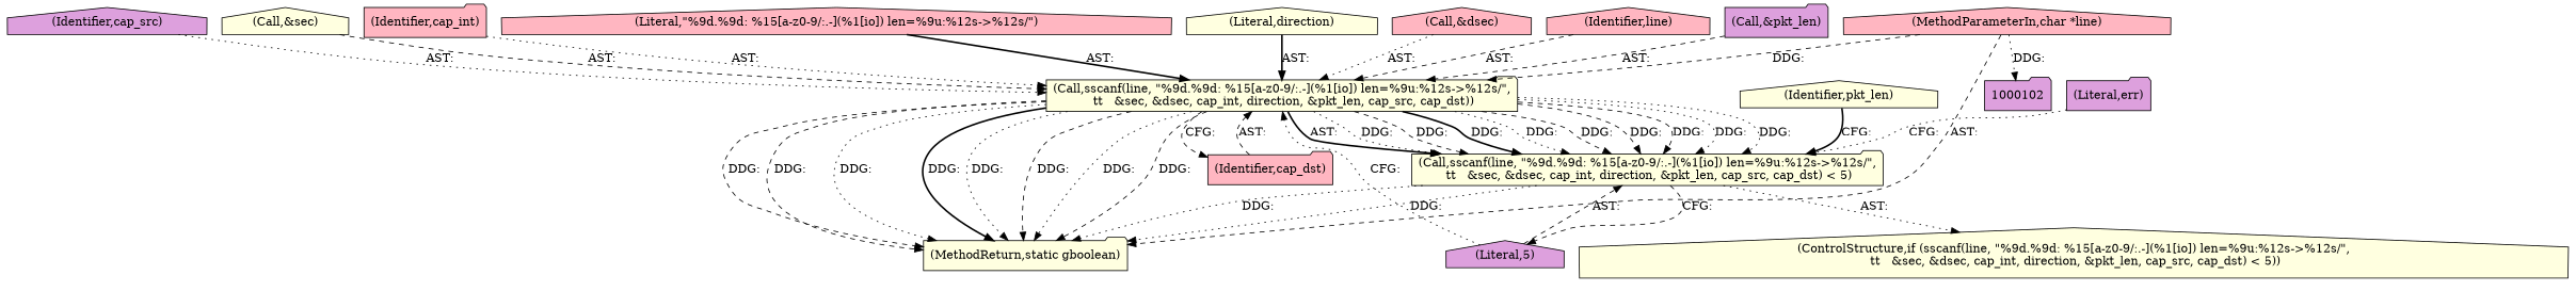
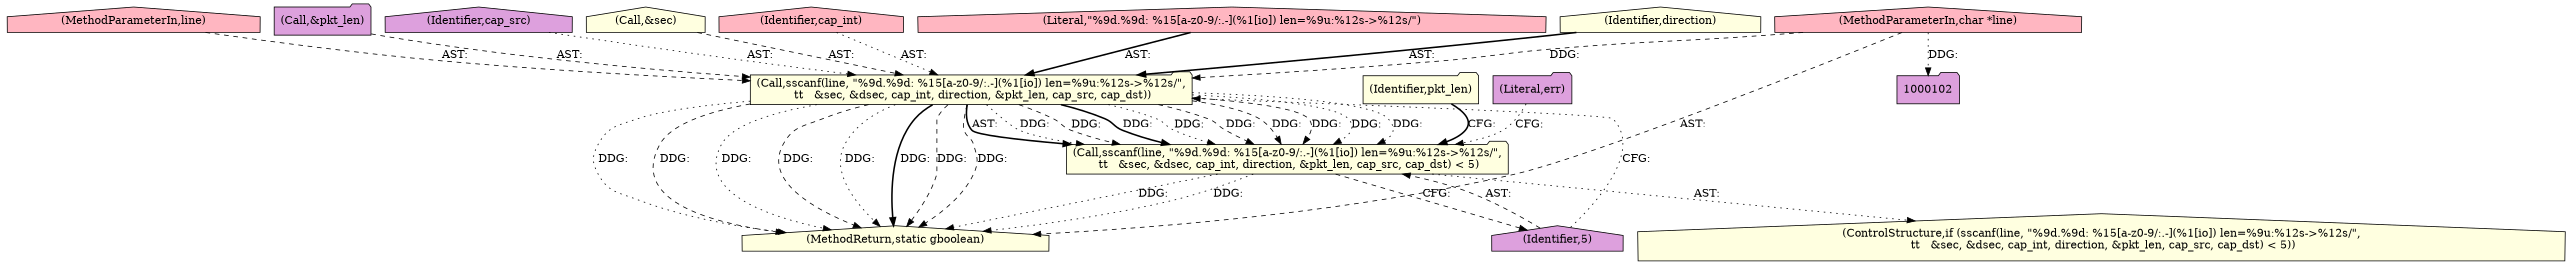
  digraph {
    fontname="DejaVu Serif"
    node [fillcolor=lightyellow fontname="DejaVu Serif" shape=house style=filled]
    edge [fontname="DejaVu Serif" style=dashed]
    n1 [label="(Call,sscanf(line, \"%9d.%9d: %15[a-z0-9/:.-](%1[io]) len=%9u:%12s->%12s/\",\n \t\t   &sec, &dsec, cap_int, direction, &pkt_len, cap_src, cap_dst))" shape=folder]
    n2 [label="(Call,sscanf(line, \"%9d.%9d: %15[a-z0-9/:.-](%1[io]) len=%9u:%12s->%12s/\",\n \t\t   &sec, &dsec, cap_int, direction, &pkt_len, cap_src, cap_dst) < 5)" shape=folder]
-   n3 [label="(MethodReturn,static gboolean)" shape=folder]
-   n4 [fillcolor=lightpink label="(Identifier,cap_dst)" shape=folder]
-   n5 [fillcolor=plum label="(Literal,5)"]
+   n3 [label="(MethodReturn,static gboolean)"]
+   n5 [fillcolor=plum label="(Identifier,5)"]
    n6 [label="(ControlStructure,if (sscanf(line, \"%9d.%9d: %15[a-z0-9/:.-](%1[io]) len=%9u:%12s->%12s/\",\n \t\t   &sec, &dsec, cap_int, direction, &pkt_len, cap_src, cap_dst) < 5))"]
    n7 [fillcolor=lightpink label="(MethodParameterIn,char *line)"]
    1000102 [fillcolor=plum shape=folder]
-   n9 [fillcolor=lightpink label="(Identifier,line)"]
+   n9 [fillcolor=lightpink label="(MethodParameterIn,line)"]
    n10 [fillcolor=plum label="(Call,&pkt_len)" shape=folder]
    n11 [fillcolor=plum label="(Identifier,cap_src)"]
-   n12 [label="(Identifier,pkt_len)"]
+   n12 [label="(Identifier,pkt_len)" shape=folder]
    n13 [label="(Call,&sec)"]
    n14 [fillcolor=plum label="(Literal,err)" shape=folder]
-   n15 [fillcolor=lightpink label="(Identifier,cap_int)" shape=folder]
+   n15 [fillcolor=lightpink label="(Identifier,cap_int)"]
    n16 [fillcolor=lightpink label="(Literal,\"%9d.%9d: %15[a-z0-9/:.-](%1[io]) len=%9u:%12s->%12s/\")"]
-   n17 [label="(Literal,direction)"]
-   n18 [fillcolor=lightpink label="(Call,&dsec)"]
+   n17 [label="(Identifier,direction)"]
    n1 -> n2 [label="AST: " style=bold]
    n1 -> n2 [label="DDG: " style=dotted]
    n1 -> n2 [label="DDG: "]
    n1 -> n2 [label="DDG: " style=bold]
    n1 -> n2 [label="DDG: " style=dotted]
    n1 -> n2 [label="DDG: "]
    n1 -> n2 [label="DDG: "]
    n1 -> n2 [label="DDG: "]
    n1 -> n2 [label="DDG: " style=dotted]
    n1 -> n2 [label="DDG: " style=dotted]
    n1 -> n3 [label="DDG: " style=dotted]
    n1 -> n3 [label="DDG: "]
    n1 -> n3 [label="DDG: " style=dotted]
    n1 -> n3 [label="DDG: "]
    n1 -> n3 [label="DDG: " style=dotted]
    n1 -> n3 [label="DDG: " style=bold]
    n1 -> n3 [label="DDG: "]
    n1 -> n3 [label="DDG: "]
-   n1 -> n4 [label="CFG: "]
    n2 -> n3 [label="DDG: " style=dotted]
    n2 -> n3 [label="DDG: " style=dotted]
    n2 -> n5 [label="CFG: "]
    n2 -> n6 [label="AST: " style=dotted]
-   n4 -> n1 [label="AST: "]
    n5 -> n1 [label="CFG: " style=dotted]
    n5 -> n2 [label="AST: "]
    n7 -> n1 [label="DDG: "]
    n7 -> n3 [label="AST: "]
    n7 -> 1000102 [label="DDG: " style=dotted]
    n9 -> n1 [label="AST: "]
    n10 -> n1 [label="AST: "]
    n11 -> n1 [label="AST: " style=dotted]
    n12 -> n2 [label="CFG: " style=bold]
    n13 -> n1 [label="AST: "]
    n14 -> n2 [label="CFG: " style=dotted]
    n15 -> n1 [label="AST: " style=dotted]
    n16 -> n1 [label="AST: " style=bold]
    n17 -> n1 [label="AST: " style=bold]
-   n18 -> n1 [label="AST: " style=dotted]
  }
